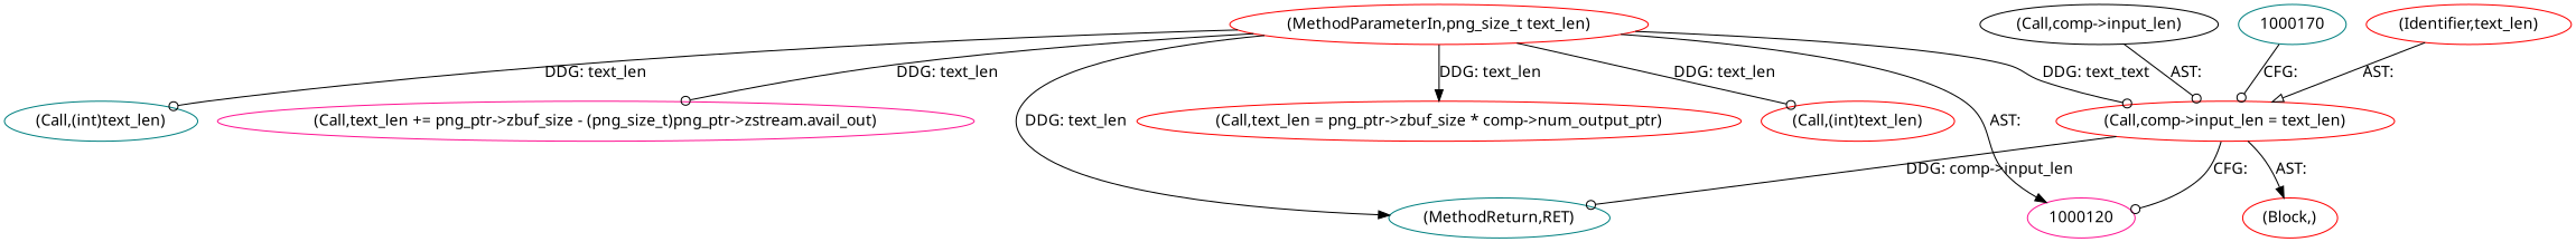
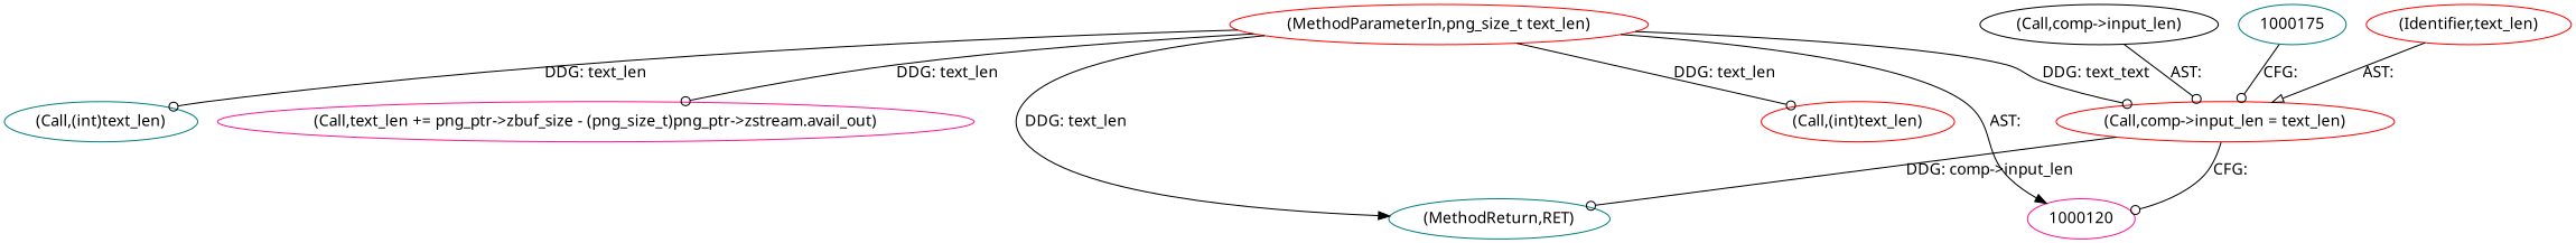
  digraph {
    fontname="Noto Sans"
    node [color=red fontname="Noto Sans"]
    edge [arrowhead=odot fontname="Noto Sans"]
    n1 [label="(Call,comp->input_len = text_len)"]
    n2 [color=teal label="(MethodReturn,RET)"]
-   n3 [label="(Block,)"]
    1000120 [color=deeppink]
    n5 [label="(Identifier,text_len)"]
    n6 [label="(MethodParameterIn,png_size_t text_len)"]
    n7 [color=teal label="(Call,(int)text_len)"]
    n8 [color=deeppink label="(Call,text_len += png_ptr->zbuf_size - (png_size_t)png_ptr->zstream.avail_out)"]
-   n9 [label="(Call,text_len = png_ptr->zbuf_size * comp->num_output_ptr)"]
    n10 [label="(Call,(int)text_len)"]
    n11 [color=black label="(Call,comp->input_len)"]
-   1000170 [color=teal]
+   1000170 [color=teal label=1000175]
    n1 -> n2 [label="DDG: comp->input_len"]
-   n1 -> n3 [arrowhead=normal label="AST: "]
    n1 -> 1000120 [label="CFG: "]
    n5 -> n1 [arrowhead=onormal label="AST: "]
    n6 -> n1 [label="DDG: text_text"]
    n6 -> n2 [arrowhead=normal label="DDG: text_len"]
    n6 -> 1000120 [arrowhead=normal label="AST: "]
    n6 -> n7 [label="DDG: text_len"]
    n6 -> n8 [label="DDG: text_len"]
-   n6 -> n9 [arrowhead=normal label="DDG: text_len"]
    n6 -> n10 [label="DDG: text_len"]
    n11 -> n1 [label="AST: "]
    1000170 -> n1 [label="CFG: "]
  }
